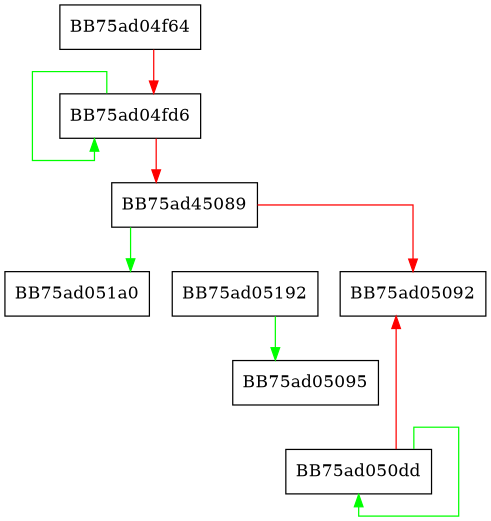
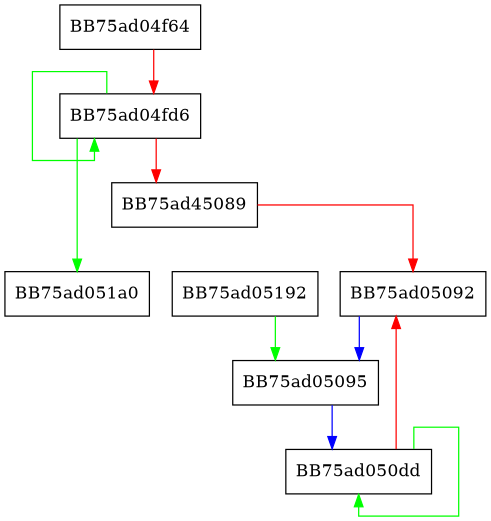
  digraph {
    splines=ortho
    node [shape=box]
    edge [color=red]
    BB75ad04f64
    BB75ad04fd6
    n3 [label=BB75ad45089]
    BB75ad051a0
    BB75ad05092
    BB75ad05095
    BB75ad050dd
    BB75ad05192
    BB75ad04f64 -> BB75ad04fd6
    BB75ad04fd6 -> BB75ad04fd6 [color=green]
    BB75ad04fd6 -> n3
-   n3 -> BB75ad051a0 [color=green]
+   BB75ad04fd6 -> BB75ad051a0 [color=green]
    n3 -> BB75ad05092
+   BB75ad05092 -> BB75ad05095 [color=blue]
+   BB75ad05095 -> BB75ad050dd [color=blue]
    BB75ad050dd -> BB75ad05092
    BB75ad050dd -> BB75ad050dd [color=green]
    BB75ad05192 -> BB75ad05095 [color=green]
  }
